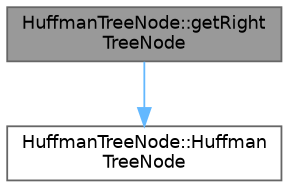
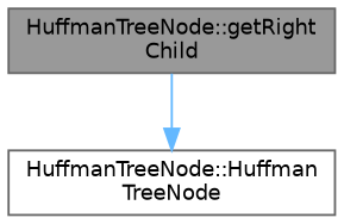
  digraph {
    rankdir=TB
    node [fontname=Helvetica fontsize=10 shape=box style=filled]
-   n1 [color=gray40 fillcolor=grey60 fontcolor=black height=0.2 label="HuffmanTreeNode::getRight\lTreeNode" width=0.4]
+   n1 [color=gray40 fillcolor=grey60 fontcolor=black height=0.2 label="HuffmanTreeNode::getRight\lChild" width=0.4]
    n2 [color=grey40 fillcolor=white height=0.2 label="HuffmanTreeNode::Huffman\lTreeNode" width=0.4]
    n1 -> n2 [color=steelblue1 fontname=Helvetica fontsize=10 labelfontname=Helvetica labelfontsize=10 style=solid]
  }
